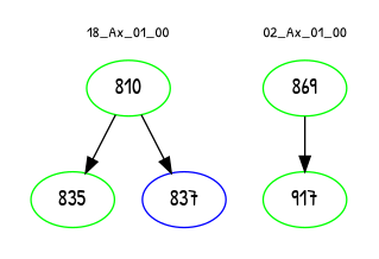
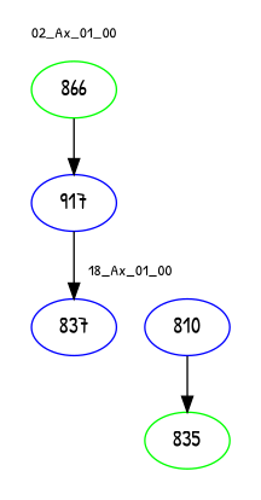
  digraph {
    fontname="Patrick Hand"
    node [color=green fontname="Patrick Hand"]
    edge [color=black fontname="Patrick Hand"]
-   n1 [label=810]
+   n1 [color=blue label=810]
    n2 [label=835]
    n3 [color=blue label=837]
-   n4 [label=869]
-   n5 [label=917]
+   n4 [label=866]
+   n5 [color=blue label=917]
    subgraph cluster_1 {
      color=white
      fontsize=10
      label="18_Ax_01_00"
      n1
      n2
      n3
    }
    subgraph cluster_2 {
      color=white
      fontsize=10
      label="02_Ax_01_00"
      n4
      n5
    }
    n1 -> n2
-   n1 -> n3
+   n5 -> n3
    n4 -> n5
  }
